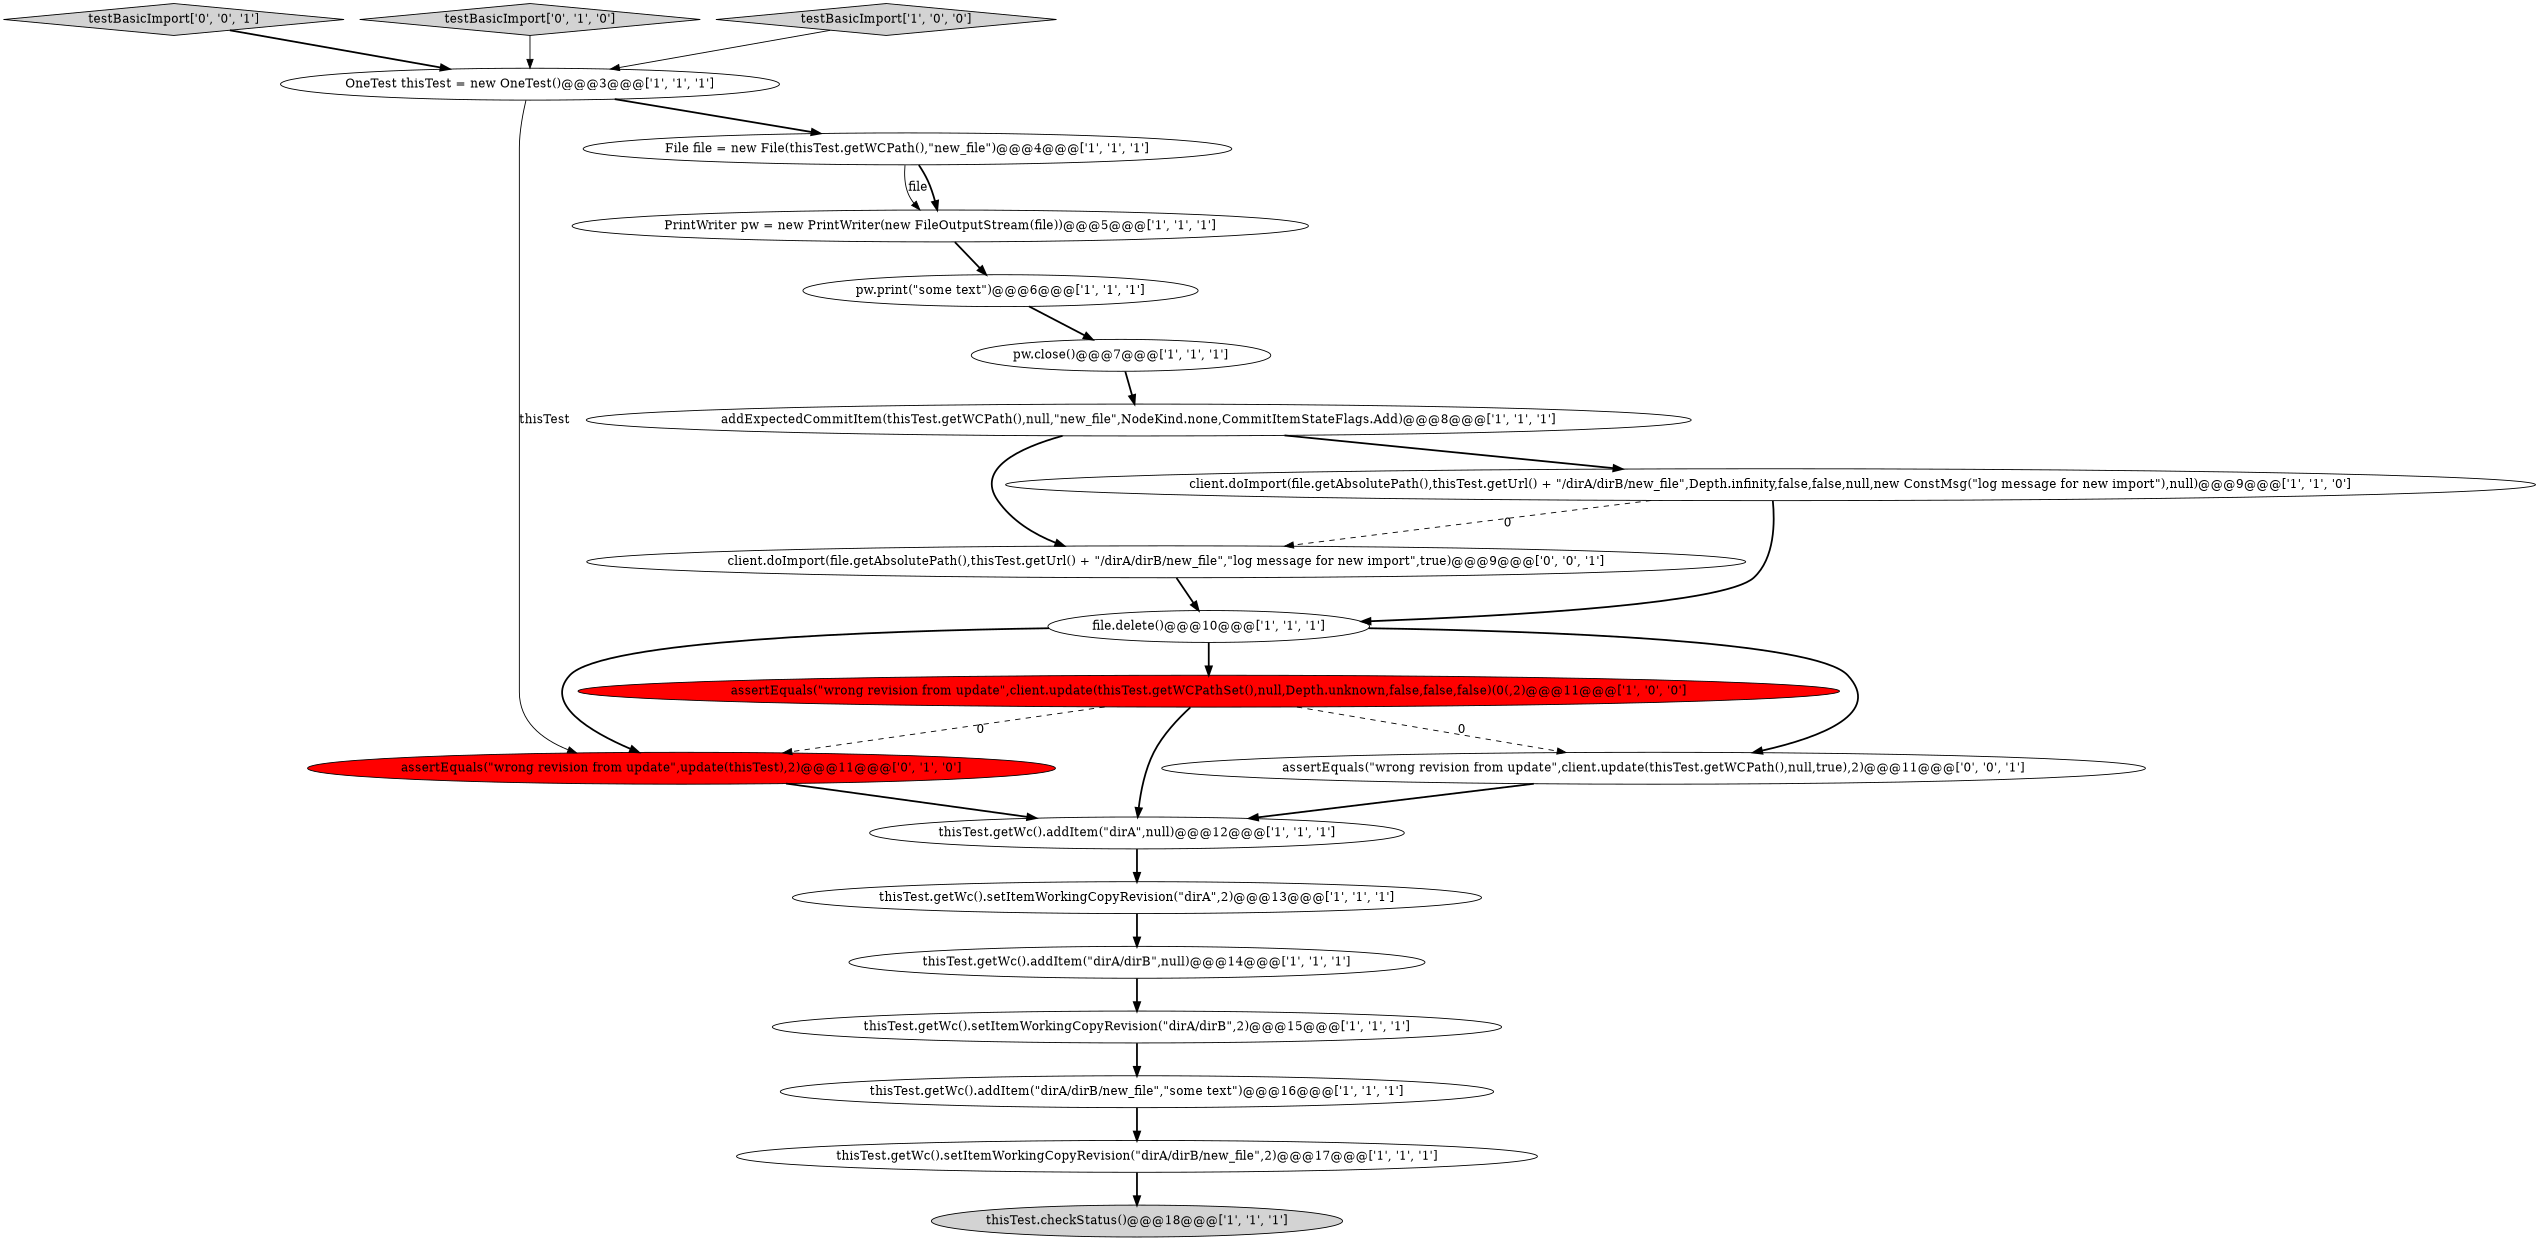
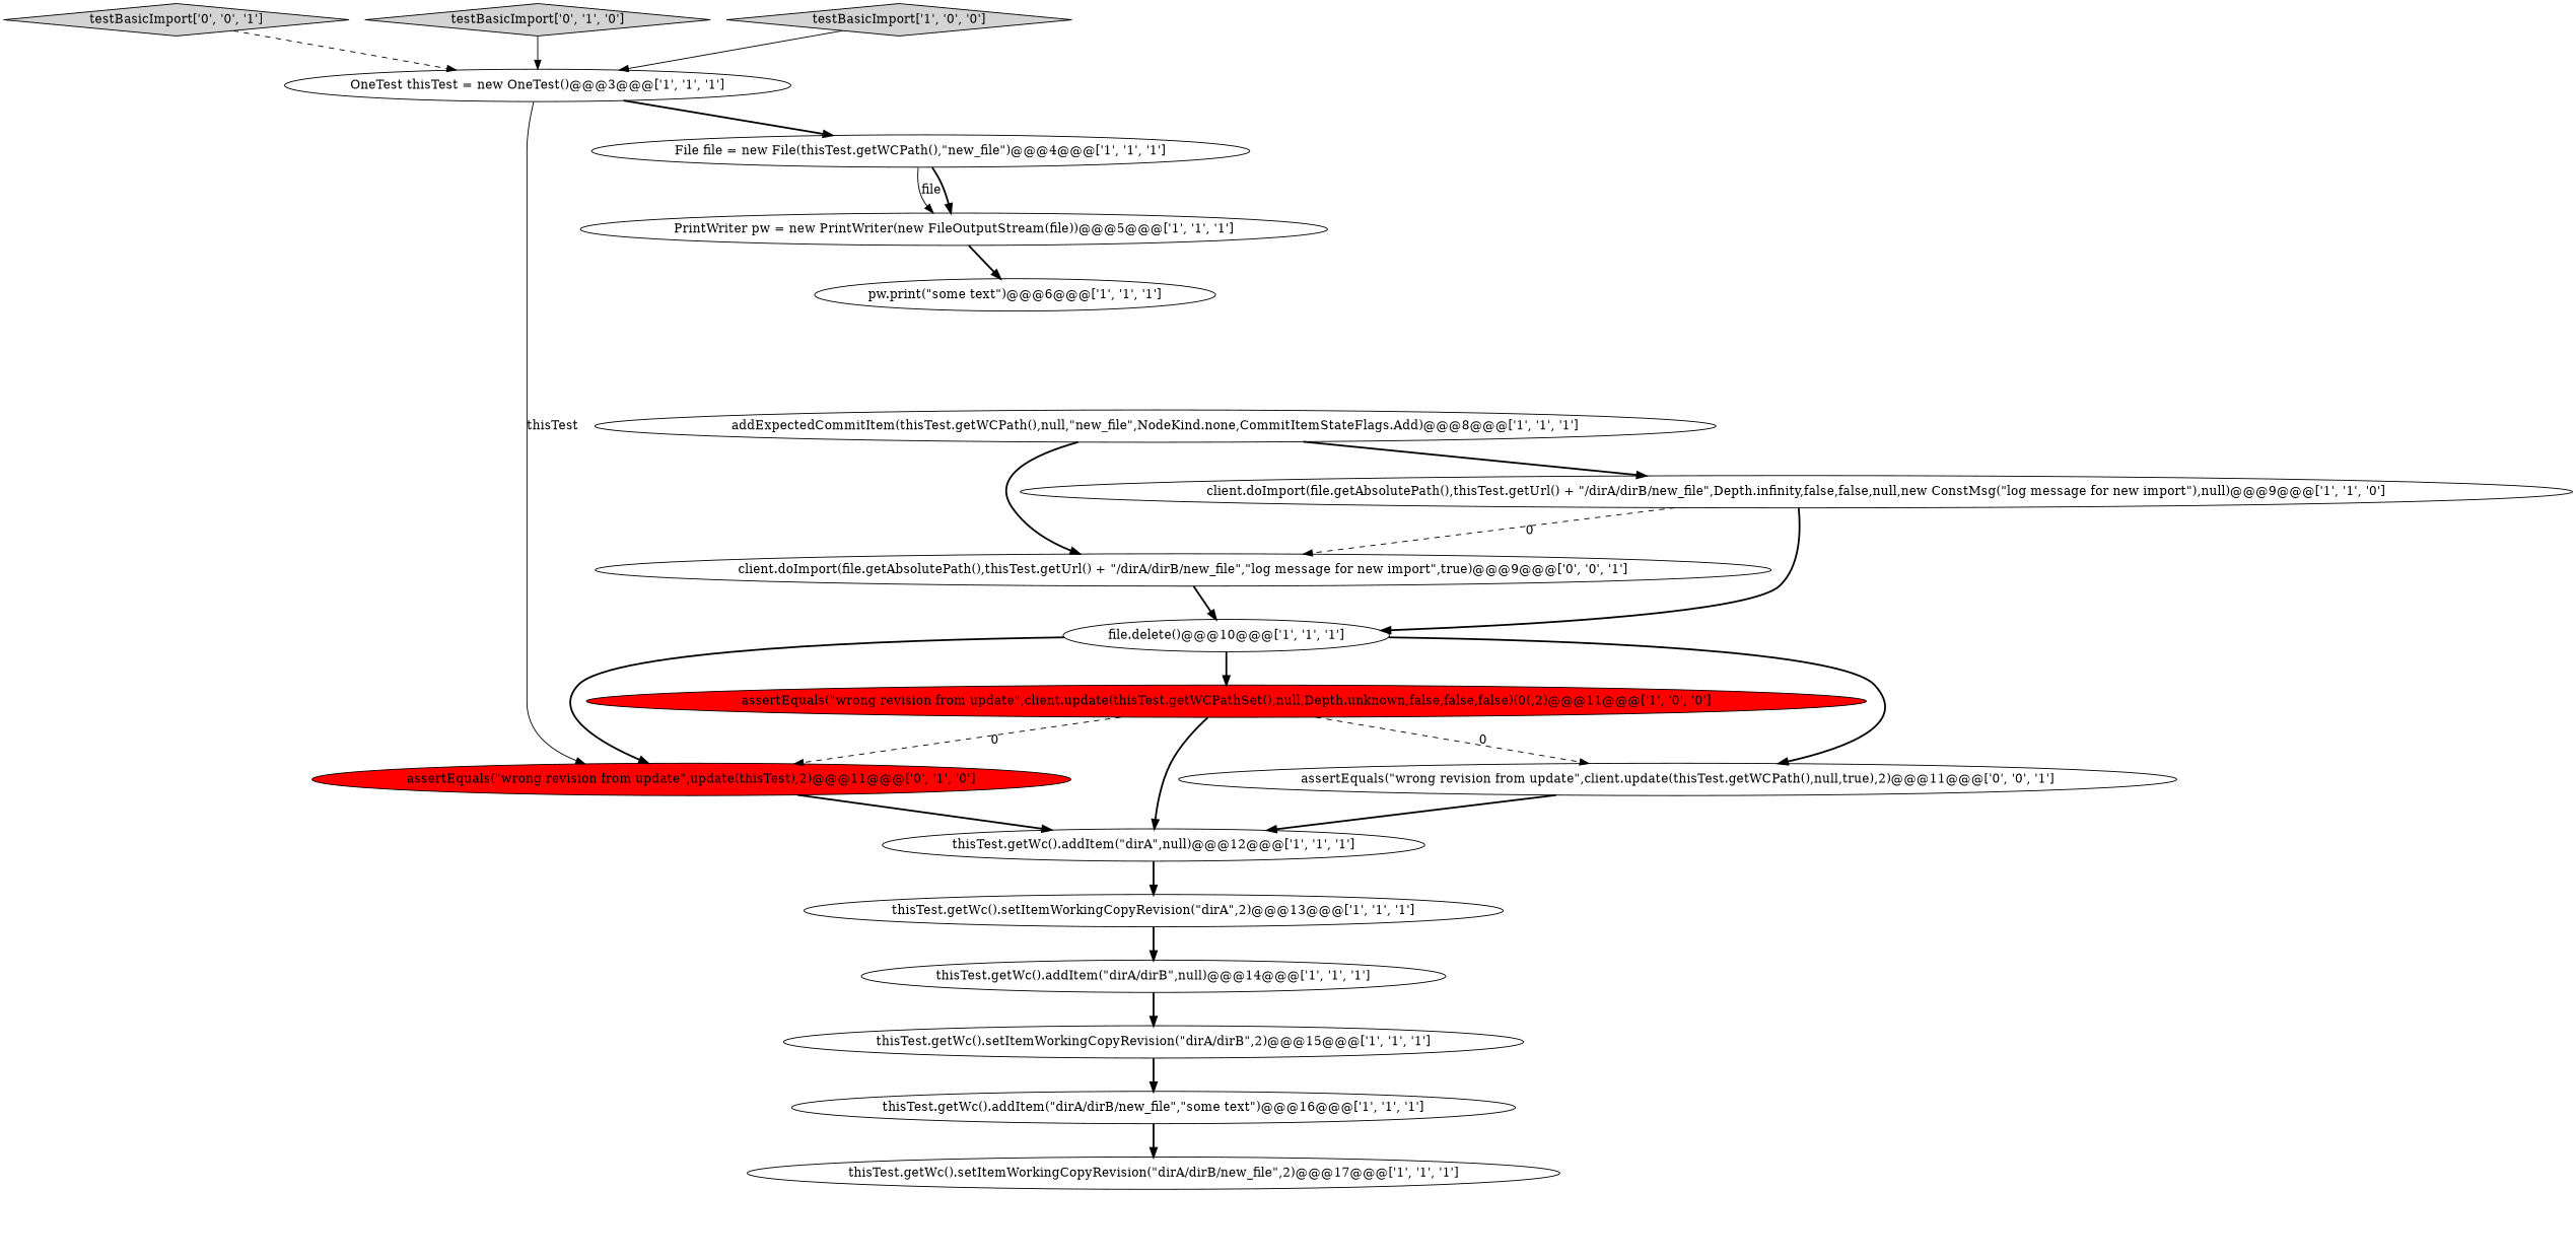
  digraph {
    node [fillcolor=white shape=ellipse style=filled]
    edge [style=bold]
    n1 [label="thisTest.getWc().setItemWorkingCopyRevision(\"dirA/dirB\",2)@@@15@@@['1', '1', '1']"]
    n2 [label="thisTest.getWc().addItem(\"dirA/dirB/new_file\",\"some text\")@@@16@@@['1', '1', '1']"]
    n3 [label="thisTest.getWc().setItemWorkingCopyRevision(\"dirA/dirB/new_file\",2)@@@17@@@['1', '1', '1']"]
-   n4 [fillcolor=lightgray label="thisTest.checkStatus()@@@18@@@['1', '1', '1']"]
    n5 [label="addExpectedCommitItem(thisTest.getWCPath(),null,\"new_file\",NodeKind.none,CommitItemStateFlags.Add)@@@8@@@['1', '1', '1']"]
    n6 [label="client.doImport(file.getAbsolutePath(),thisTest.getUrl() + \"/dirA/dirB/new_file\",\"log message for new import\",true)@@@9@@@['0', '0', '1']"]
    n7 [label="client.doImport(file.getAbsolutePath(),thisTest.getUrl() + \"/dirA/dirB/new_file\",Depth.infinity,false,false,null,new ConstMsg(\"log message for new import\"),null)@@@9@@@['1', '1', '0']"]
    n8 [label="file.delete()@@@10@@@['1', '1', '1']"]
    n9 [label="OneTest thisTest = new OneTest()@@@3@@@['1', '1', '1']"]
    n10 [label="File file = new File(thisTest.getWCPath(),\"new_file\")@@@4@@@['1', '1', '1']"]
    n11 [fillcolor=red label="assertEquals(\"wrong revision from update\",update(thisTest),2)@@@11@@@['0', '1', '0']"]
    n12 [label="PrintWriter pw = new PrintWriter(new FileOutputStream(file))@@@5@@@['1', '1', '1']"]
    n13 [label="thisTest.getWc().addItem(\"dirA\",null)@@@12@@@['1', '1', '1']"]
-   n14 [label="pw.close()@@@7@@@['1', '1', '1']"]
    n15 [label="thisTest.getWc().setItemWorkingCopyRevision(\"dirA\",2)@@@13@@@['1', '1', '1']"]
    n16 [label="thisTest.getWc().addItem(\"dirA/dirB\",null)@@@14@@@['1', '1', '1']"]
    n17 [label="assertEquals(\"wrong revision from update\",client.update(thisTest.getWCPath(),null,true),2)@@@11@@@['0', '0', '1']"]
    n18 [fillcolor=red label="assertEquals(\"wrong revision from update\",client.update(thisTest.getWCPathSet(),null,Depth.unknown,false,false,false)(0(,2)@@@11@@@['1', '0', '0']"]
    n19 [label="pw.print(\"some text\")@@@6@@@['1', '1', '1']"]
    n20 [fillcolor=lightgray label="testBasicImport['0', '0', '1']" shape=diamond]
    n21 [fillcolor=lightgray label="testBasicImport['0', '1', '0']" shape=diamond]
    n22 [fillcolor=lightgray label="testBasicImport['1', '0', '0']" shape=diamond]
    n1 -> n2
    n2 -> n3
-   n3 -> n4
    n5 -> n6
    n5 -> n7
    n6 -> n8
    n7 -> n6 [label=0 style=dashed]
    n7 -> n8
    n8 -> n11
    n8 -> n17
    n8 -> n18
    n9 -> n10
    n9 -> n11 [label=thisTest style=solid]
    n10 -> n12 [label=file style=solid]
    n10 -> n12
    n11 -> n13
    n12 -> n19
    n13 -> n15
-   n14 -> n5
    n15 -> n16
    n16 -> n1
    n17 -> n13
    n18 -> n11 [label=0 style=dashed]
    n18 -> n13
    n18 -> n17 [label=0 style=dashed]
-   n19 -> n14
-   n20 -> n9
+   n20 -> n9 [style=dashed]
    n21 -> n9 [style=solid]
    n22 -> n9 [style=solid]
  }
